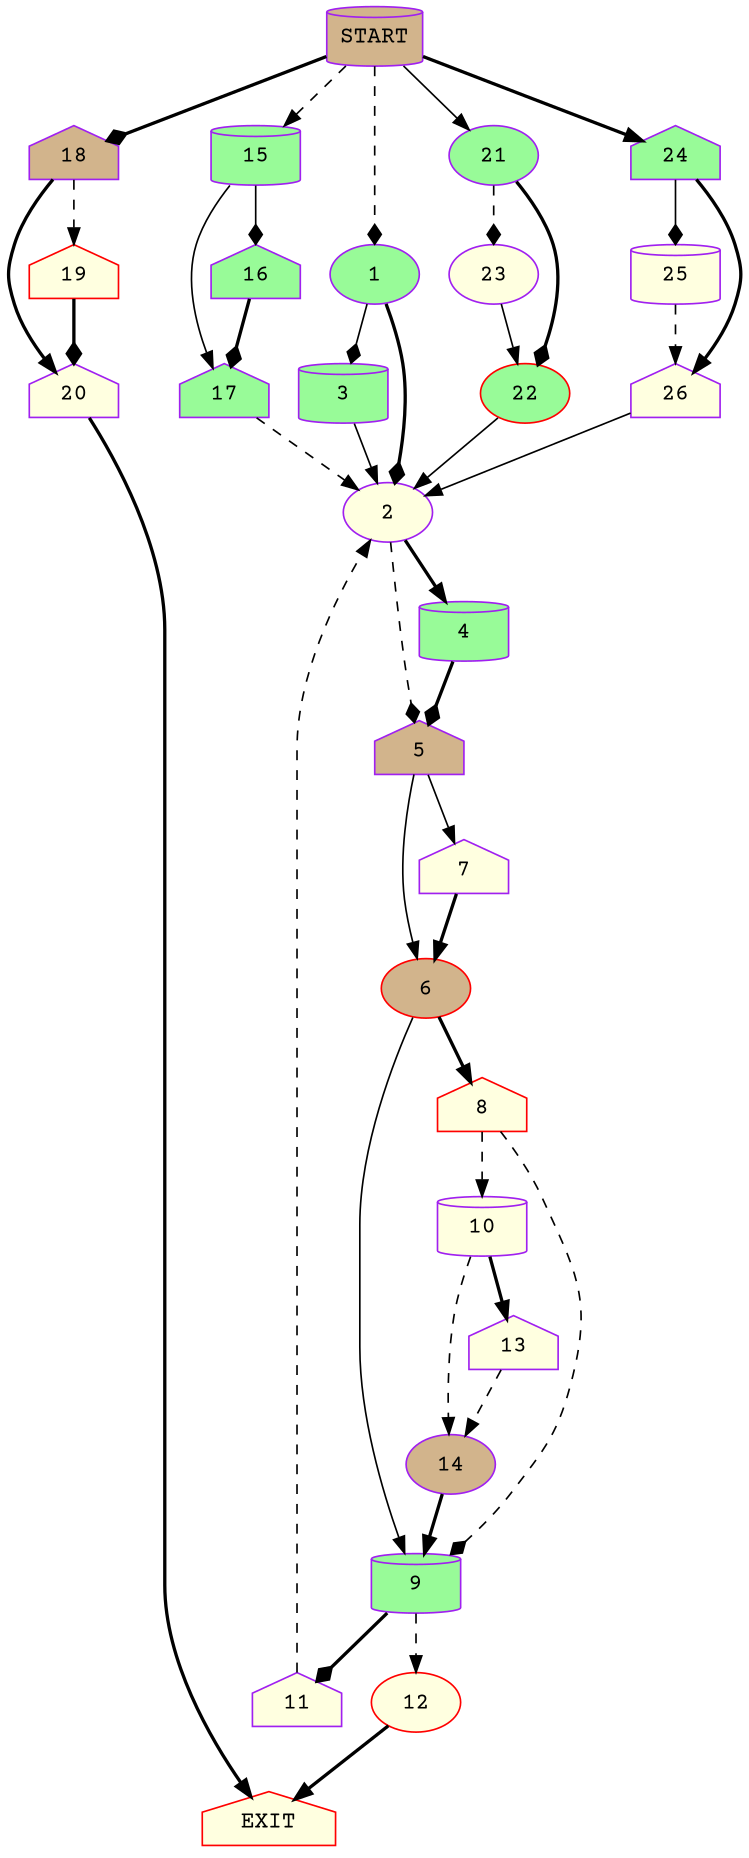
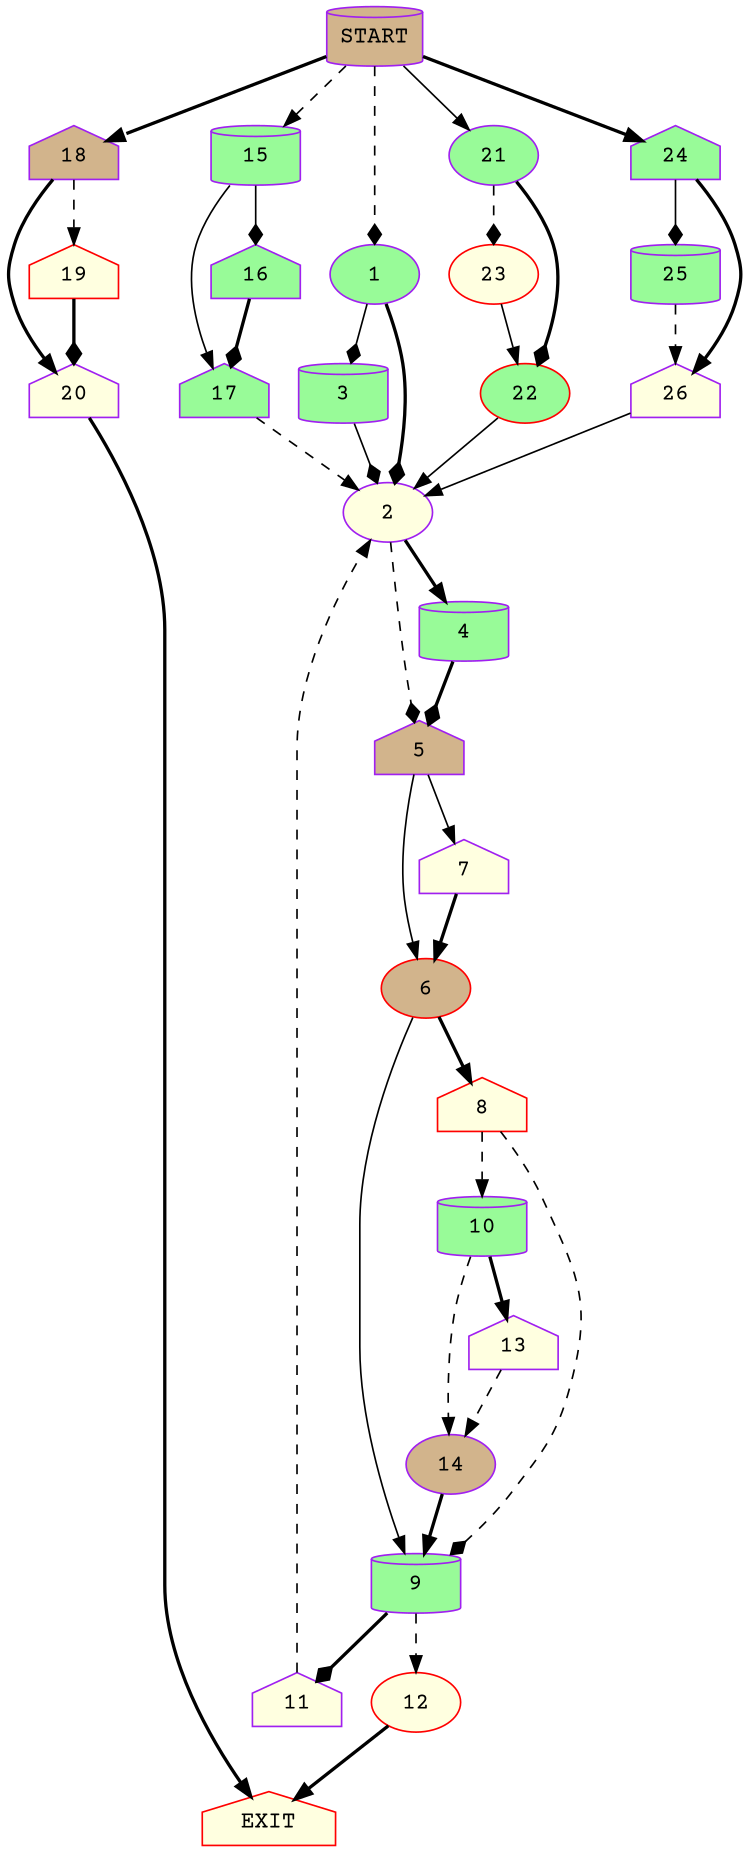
  digraph {
    fontname="Courier Prime"
    node [color=purple fillcolor=lightyellow fontname="Courier Prime" shape=house style=filled]
    edge [arrowhead=normal fontname="Courier Prime" style=bold]
    n1 [fillcolor=tan label=START shape=cylinder]
    1 [fillcolor=palegreen shape=ellipse]
    15 [fillcolor=palegreen shape=cylinder]
    18 [fillcolor=tan]
    21 [fillcolor=palegreen shape=ellipse]
    24 [fillcolor=palegreen]
    2 [shape=ellipse]
    3 [fillcolor=palegreen shape=cylinder]
    16 [fillcolor=palegreen]
    17 [fillcolor=palegreen]
    19 [color=red]
    20
    22 [color=red fillcolor=palegreen shape=ellipse]
-   23 [shape=ellipse]
-   25 [shape=cylinder]
+   23 [color=red shape=ellipse]
+   25 [fillcolor=palegreen shape=cylinder]
    26
    n17 [color=red label=EXIT]
    4 [fillcolor=palegreen shape=cylinder]
    5 [fillcolor=tan]
    6 [color=red fillcolor=tan shape=ellipse]
    7
    8 [color=red]
    9 [fillcolor=palegreen shape=cylinder]
-   10 [shape=cylinder]
+   10 [fillcolor=palegreen shape=cylinder]
    11
    12 [color=red shape=ellipse]
    13
    14 [fillcolor=tan shape=ellipse]
    n1 -> 1 [arrowhead=diamond style=dashed]
    n1 -> 15 [style=dashed]
-   n1 -> 18 [arrowhead=diamond]
+   n1 -> 18
    n1 -> 21 [style=solid]
    n1 -> 24
    1 -> 2 [arrowhead=diamond]
    1 -> 3 [arrowhead=diamond style=solid]
    15 -> 16 [arrowhead=diamond style=solid]
    15 -> 17 [style=solid]
    18 -> 19 [style=dashed]
    18 -> 20
    21 -> 22 [arrowhead=diamond]
    21 -> 23 [arrowhead=diamond style=dashed]
    24 -> 25 [arrowhead=diamond style=solid]
    24 -> 26
    2 -> 4
    2 -> 5 [arrowhead=diamond style=dashed]
-   3 -> 2 [style=solid]
+   3 -> 2 [arrowhead=diamond style=solid]
    16 -> 17 [arrowhead=diamond]
    17 -> 2 [style=dashed]
    19 -> 20 [arrowhead=diamond]
    20 -> n17
    22 -> 2 [style=solid]
    23 -> 22 [style=solid]
    25 -> 26 [style=dashed]
    26 -> 2 [style=solid]
    4 -> 5 [arrowhead=diamond]
    5 -> 6 [style=solid]
    5 -> 7 [style=solid]
    6 -> 8
    6 -> 9 [style=solid]
    7 -> 6
    8 -> 9 [arrowhead=diamond style=dashed]
    8 -> 10 [style=dashed]
    9 -> 11 [arrowhead=diamond]
    9 -> 12 [style=dashed]
    10 -> 13
    10 -> 14 [style=dashed]
    11 -> 2 [style=dashed]
    12 -> n17
    13 -> 14 [style=dashed]
    14 -> 9
  }
